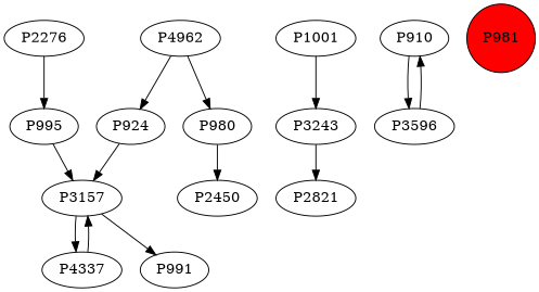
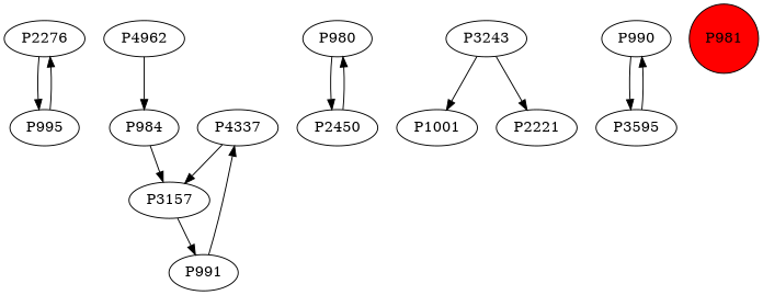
  digraph {
    P2276
    P995
    P4337
    P3157
    P991
-   P984 [label=P924]
+   P984
    P4962
    n8 [label=P980]
    P2450
    P3243
    P1001
-   P2221 [label=P2821]
-   P990 [label=P910]
-   P3595 [label=P3596]
+   P2221
+   P990
+   P3595
    P981 [fillcolor=red shape=circle style=filled]
    P2276 -> P995
-   P995 -> P3157
+   P995 -> P2276
    P4337 -> P3157
-   P3157 -> P4337
+   P991 -> P4337
    P3157 -> P991
    P984 -> P3157
    P4962 -> P984
    n8 -> P2450
-   P4962 -> n8
-   P1001 -> P3243
+   P2450 -> n8
+   P3243 -> P1001
    P3243 -> P2221
    P990 -> P3595
    P3595 -> P990
  }
